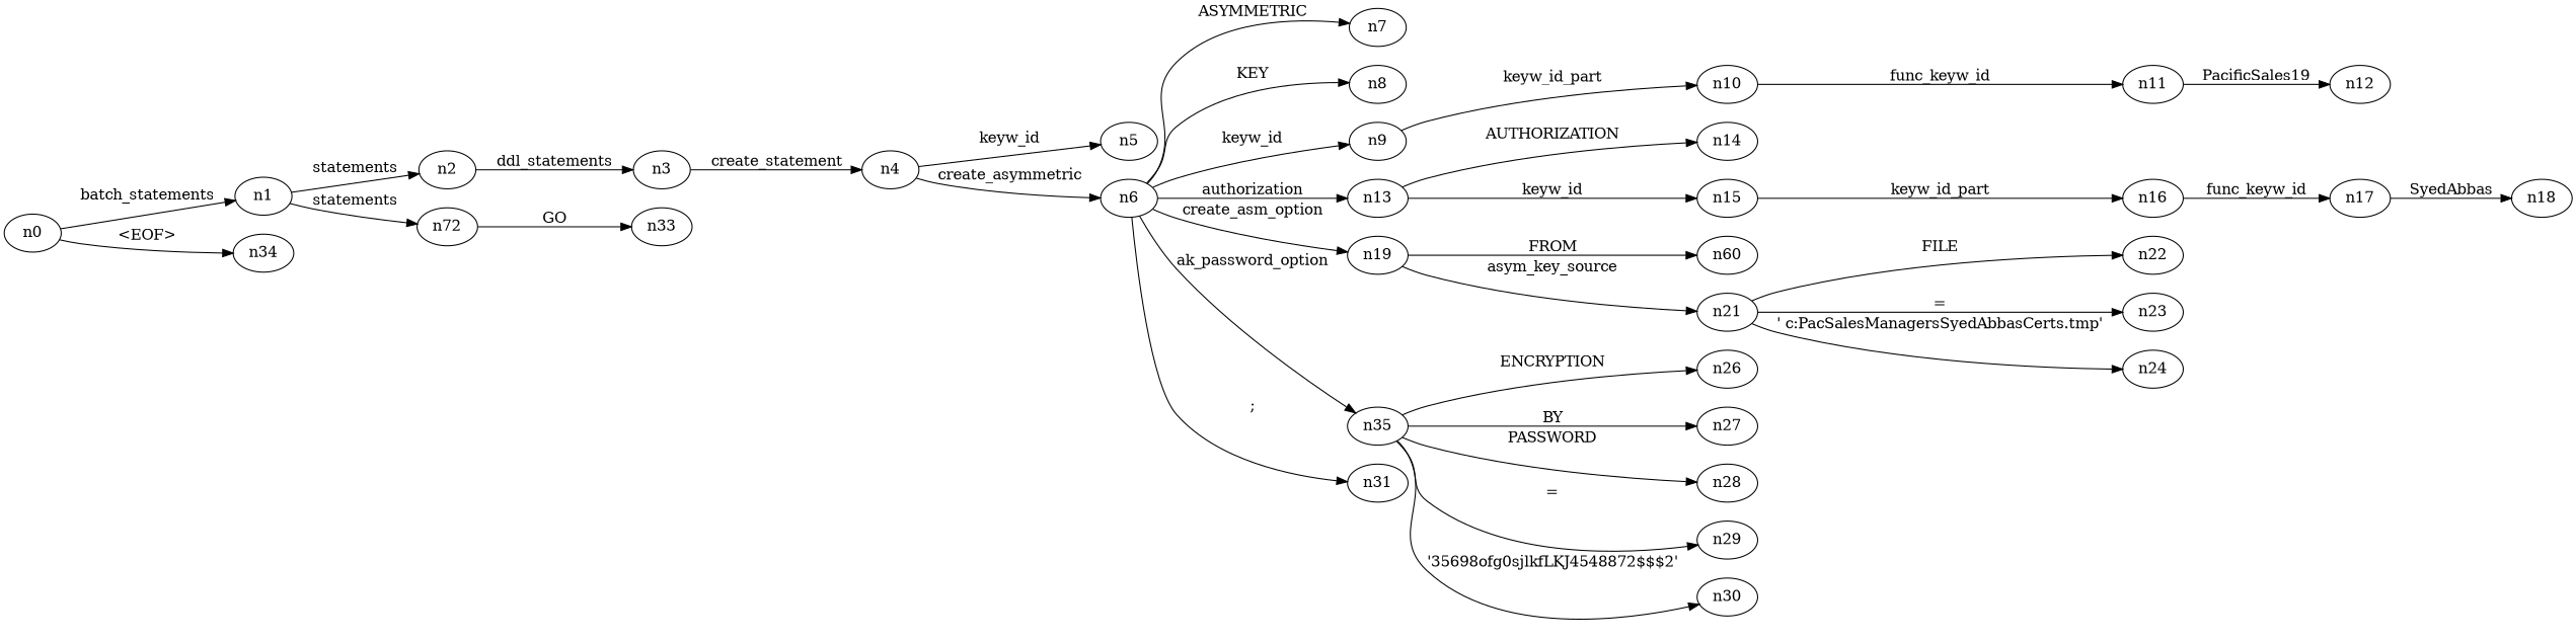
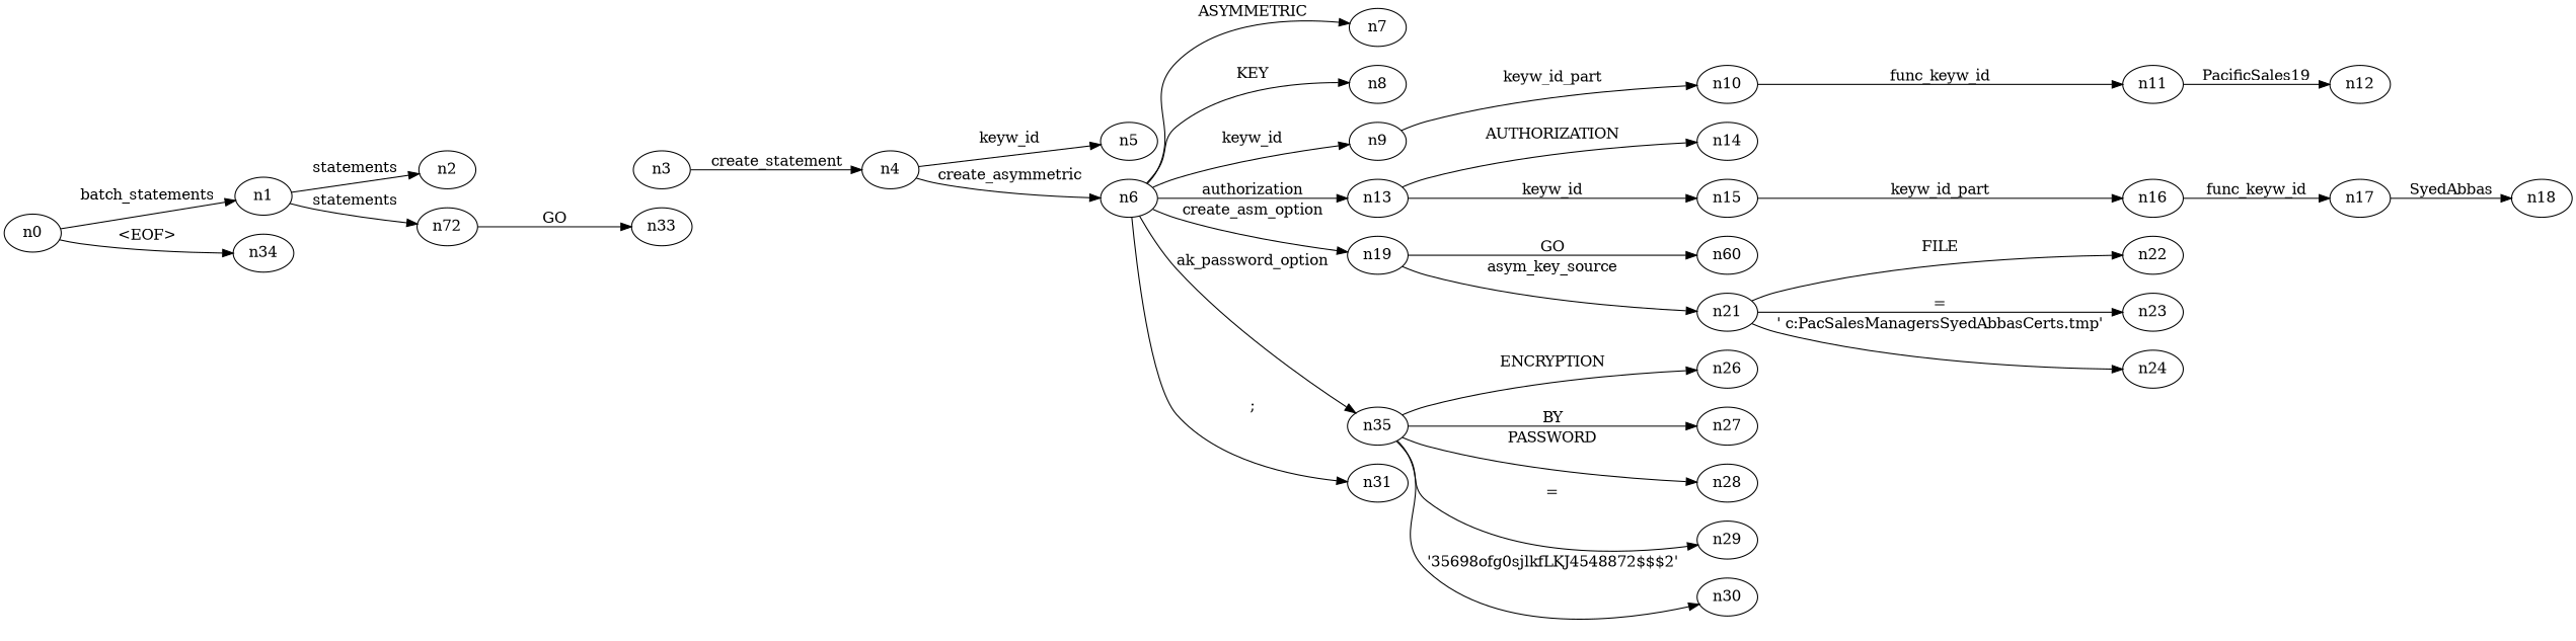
  digraph {
    rankdir=LR
    n0
    n1
    n34
    n2
    n32 [label=n72]
    n3
    n33
    n4
    n5
    n6
    n7
    n8
    n9
    n13
    n19
    n25 [label=n35]
    n31
    n10
    n14
    n15
    n20 [label=n60]
    n21
    n26
    n27
    n28
    n29
    n30
    n11
    n12
    n16
    n17
    n18
    n22
    n23
    n24
    n0 -> n1 [label=batch_statements]
    n0 -> n34 [label="<EOF>"]
    n1 -> n2 [label=statements]
    n1 -> n32 [label=statements]
-   n2 -> n3 [label=ddl_statements]
    n32 -> n33 [label=GO]
    n3 -> n4 [label=create_statement]
    n4 -> n5 [label=keyw_id]
    n4 -> n6 [label=create_asymmetric]
    n6 -> n7 [label=ASYMMETRIC]
    n6 -> n8 [label=KEY]
    n6 -> n9 [label=keyw_id]
    n6 -> n13 [label=authorization]
    n6 -> n19 [label=create_asm_option]
    n6 -> n25 [label=ak_password_option]
    n6 -> n31 [label=";"]
    n9 -> n10 [label=keyw_id_part]
    n13 -> n14 [label=AUTHORIZATION]
    n13 -> n15 [label=keyw_id]
-   n19 -> n20 [label=FROM]
+   n19 -> n20 [label=GO]
    n19 -> n21 [label=asym_key_source]
    n25 -> n26 [label=ENCRYPTION]
    n25 -> n27 [label=BY]
    n25 -> n28 [label=PASSWORD]
    n25 -> n29 [label="="]
    n25 -> n30 [label="'35698ofg0sjlkfLKJ4548872$$$2'"]
    n10 -> n11 [label=func_keyw_id]
    n15 -> n16 [label=keyw_id_part]
    n21 -> n22 [label=FILE]
    n21 -> n23 [label="="]
    n21 -> n24 [label="' c:\PacSales\Managers\SyedAbbasCerts.tmp'"]
    n11 -> n12 [label=PacificSales19]
    n16 -> n17 [label=func_keyw_id]
    n17 -> n18 [label=SyedAbbas]
  }
